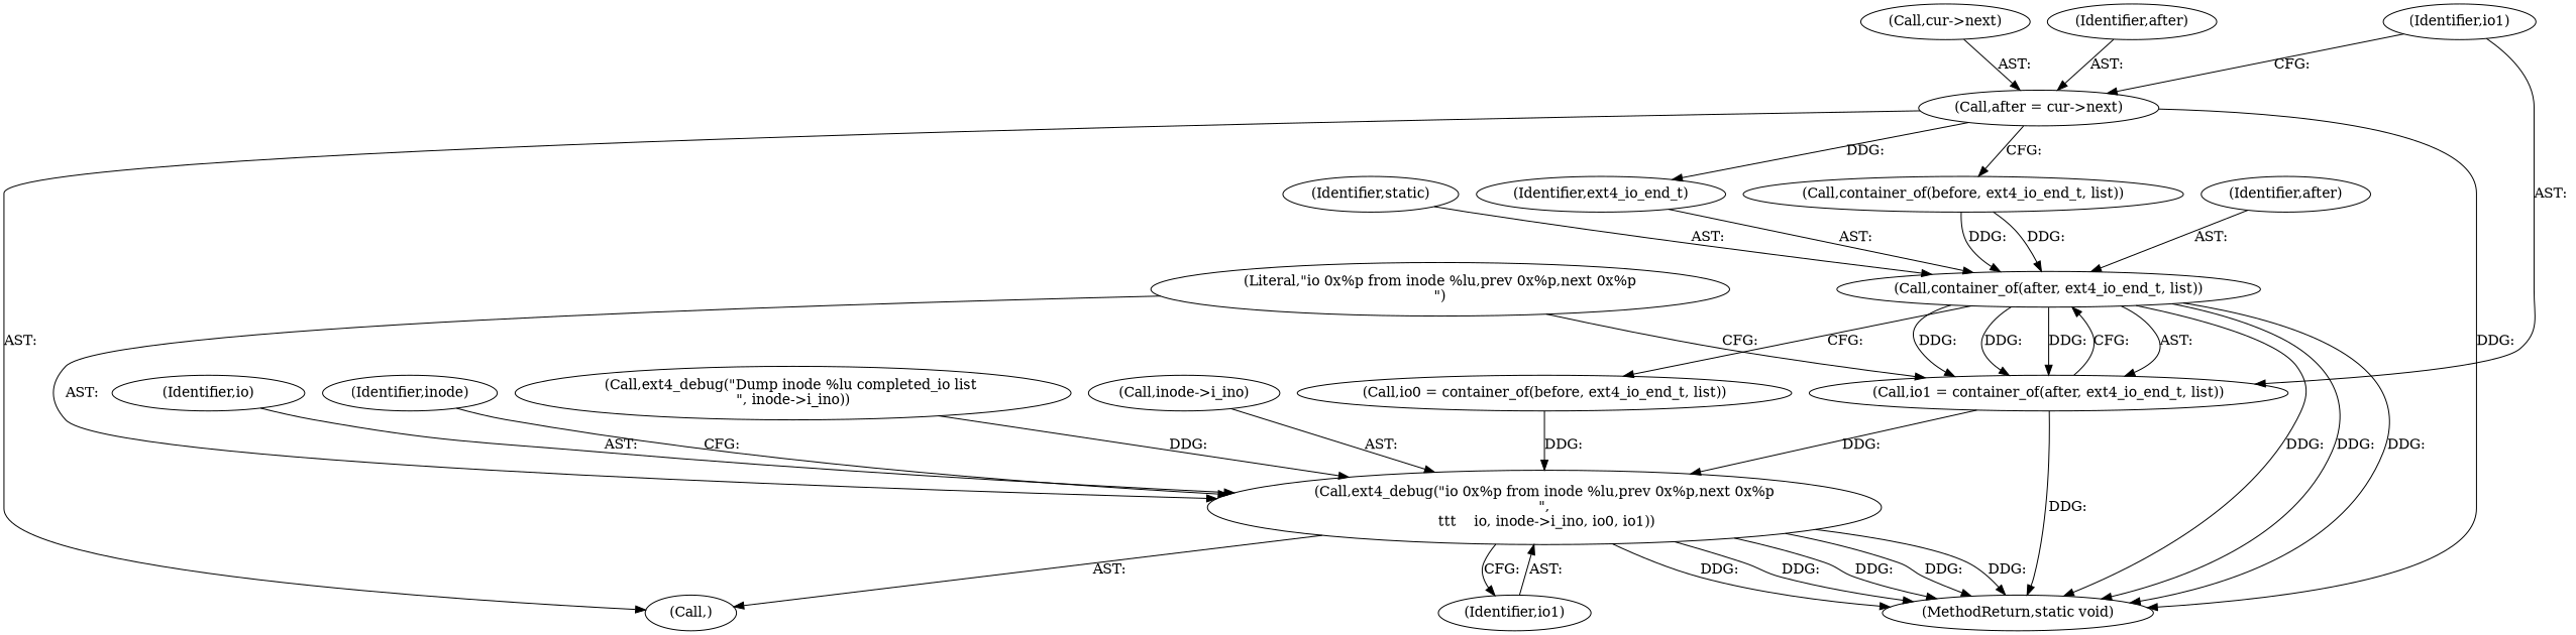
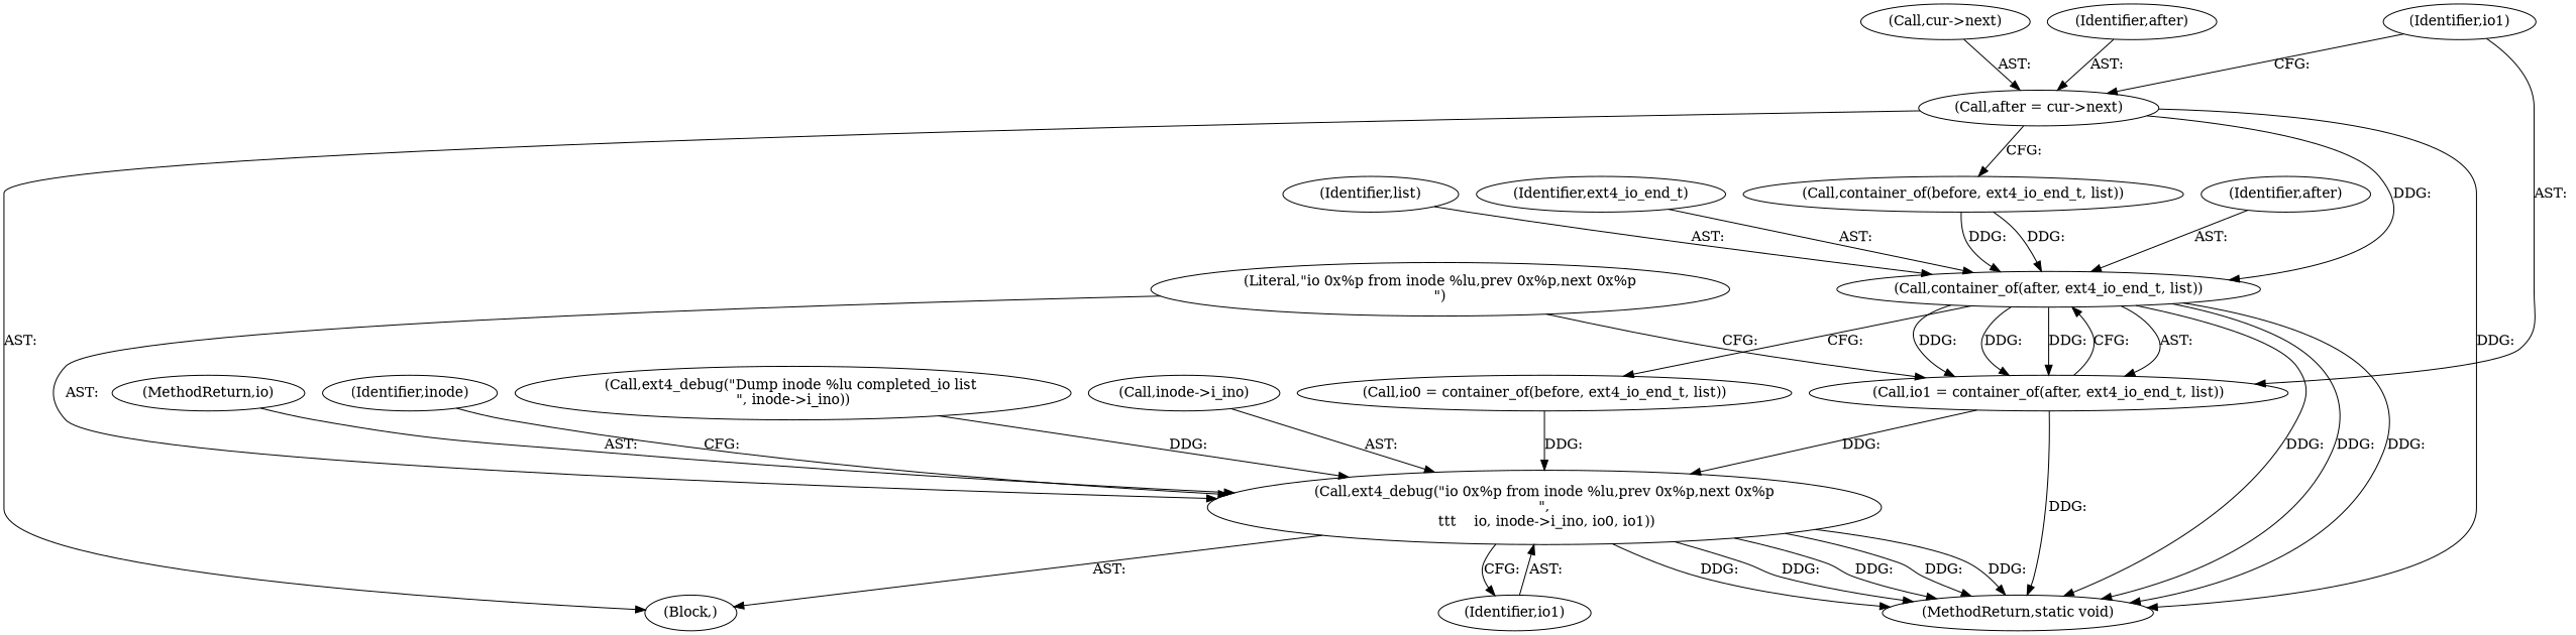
  digraph {
    n1 [label="(Call,after = cur->next)"]
    n2 [label="(Call,container_of(after, ext4_io_end_t, list))"]
    n3 [label="(MethodReturn,static void)"]
-   n4 [label="(Call,)"]
+   n4 [label="(Block,)"]
    n5 [label="(Call,container_of(before, ext4_io_end_t, list))"]
    n6 [label="(Call,io1 = container_of(after, ext4_io_end_t, list))"]
    n7 [label="(Call,io0 = container_of(before, ext4_io_end_t, list))"]
    n8 [label="(Call,cur->next)"]
    n9 [label="(Call,ext4_debug(\"io 0x%p from inode %lu,prev 0x%p,next 0x%p\n\",\n \t\t\t    io, inode->i_ino, io0, io1))"]
-   n10 [label="(Identifier,static)"]
+   n10 [label="(Identifier,list)"]
    n11 [label="(Identifier,io1)"]
    n12 [label="(Identifier,io1)"]
    n13 [label="(Literal,\"io 0x%p from inode %lu,prev 0x%p,next 0x%p\n\")"]
-   n14 [label="(Identifier,io)"]
+   n14 [label="(MethodReturn,io)"]
    n15 [label="(Identifier,inode)"]
    n16 [label="(Call,ext4_debug(\"Dump inode %lu completed_io list \n\", inode->i_ino))"]
    n17 [label="(Identifier,ext4_io_end_t)"]
    n18 [label="(Call,inode->i_ino)"]
    n19 [label="(Identifier,after)"]
    n20 [label="(Identifier,after)"]
-   n1 -> n17 [label="DDG: "]
+   n1 -> n2 [label="DDG: "]
    n1 -> n3 [label="DDG: "]
    n1 -> n4 [label="AST: "]
    n1 -> n5 [label="CFG: "]
    n2 -> n3 [label="DDG: "]
    n2 -> n3 [label="DDG: "]
    n2 -> n3 [label="DDG: "]
    n2 -> n6 [label="AST: "]
    n2 -> n6 [label="DDG: "]
    n2 -> n6 [label="DDG: "]
    n2 -> n6 [label="DDG: "]
    n2 -> n7 [label="CFG: "]
    n5 -> n2 [label="DDG: "]
    n5 -> n2 [label="DDG: "]
    n6 -> n2 [label="CFG: "]
    n6 -> n3 [label="DDG: "]
    n6 -> n9 [label="DDG: "]
    n7 -> n9 [label="DDG: "]
    n8 -> n1 [label="AST: "]
    n9 -> n3 [label="DDG: "]
    n9 -> n3 [label="DDG: "]
    n9 -> n3 [label="DDG: "]
    n9 -> n3 [label="DDG: "]
    n9 -> n3 [label="DDG: "]
    n9 -> n4 [label="AST: "]
    n9 -> n11 [label="CFG: "]
    n10 -> n2 [label="AST: "]
    n11 -> n9 [label="AST: "]
    n12 -> n1 [label="CFG: "]
    n12 -> n6 [label="AST: "]
    n13 -> n6 [label="CFG: "]
    n13 -> n9 [label="AST: "]
    n14 -> n9 [label="AST: "]
    n15 -> n9 [label="CFG: "]
    n16 -> n9 [label="DDG: "]
    n17 -> n2 [label="AST: "]
    n18 -> n9 [label="AST: "]
    n19 -> n1 [label="AST: "]
    n20 -> n2 [label="AST: "]
  }
